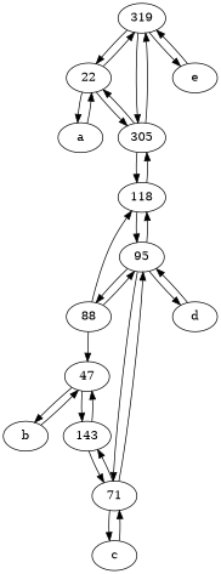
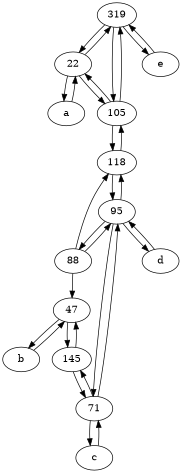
  digraph {
    n1 [label=319]
    22
    a
-   105 [label=305]
+   105
    e
    118
    88
    47
    95
    b
-   143
+   143 [label=145]
    71
    d
    c
    n1 -> 22
    n1 -> 105
    n1 -> e
    22 -> n1
    22 -> a
    22 -> 105
    a -> 22
    105 -> n1
    105 -> 22
    105 -> 118
    e -> n1
    118 -> 105
    118 -> 95
    88 -> 118
    88 -> 47
    88 -> 95
    47 -> b
    47 -> 143
    95 -> 118
    95 -> 88
    95 -> 71
    95 -> d
    b -> 47
    143 -> 47
    143 -> 71
    71 -> 95
    71 -> 143
    71 -> c
    d -> 95
    c -> 71
  }
